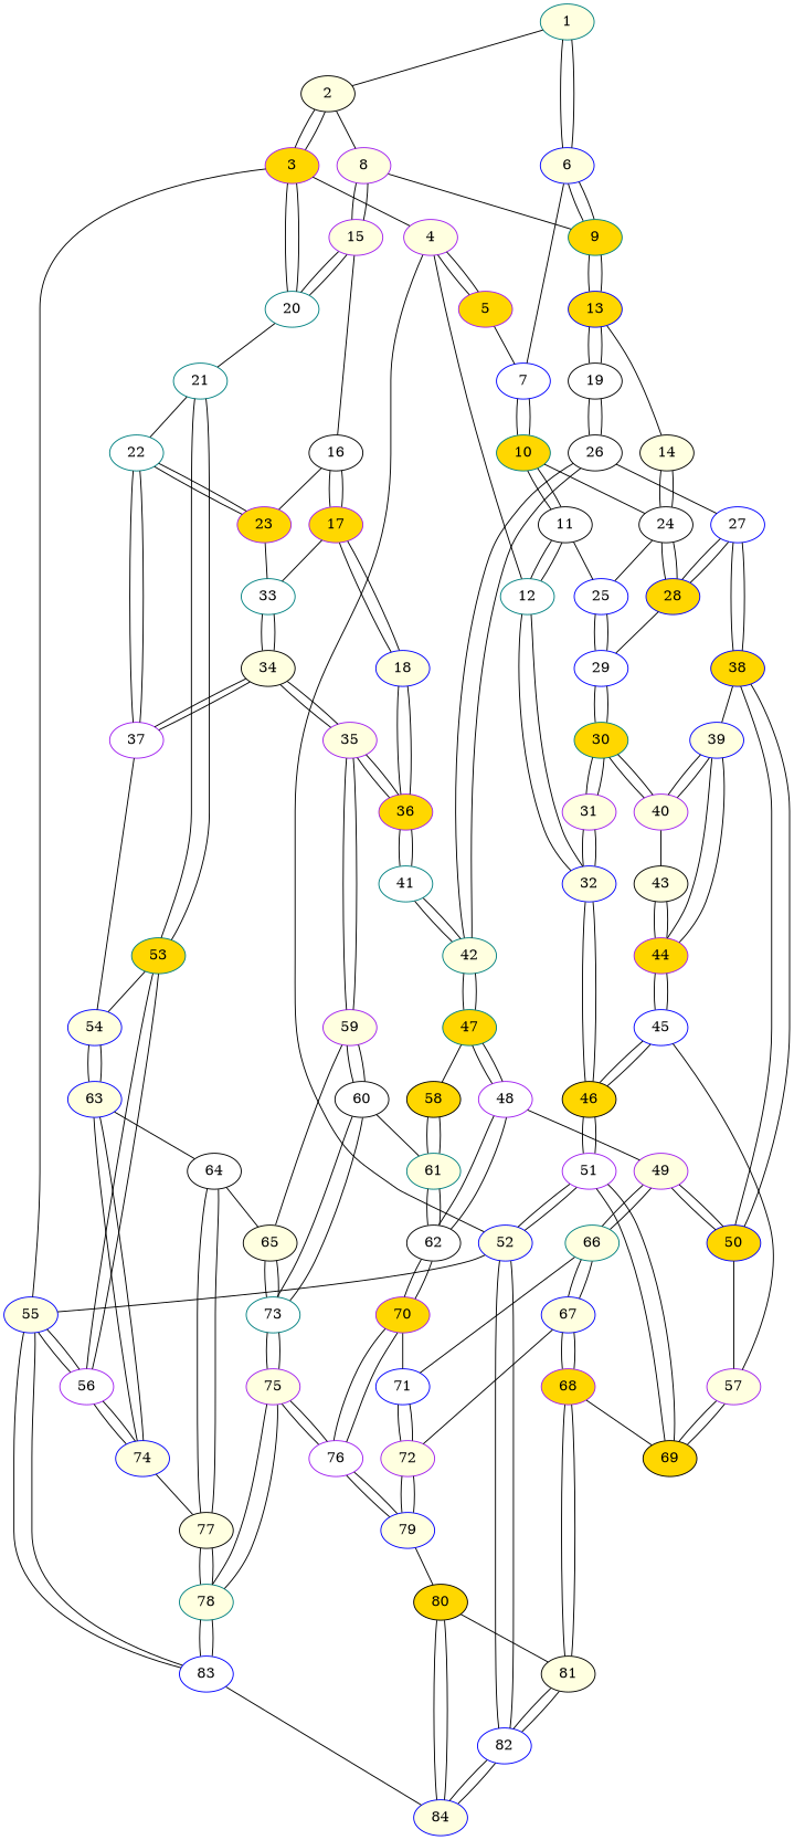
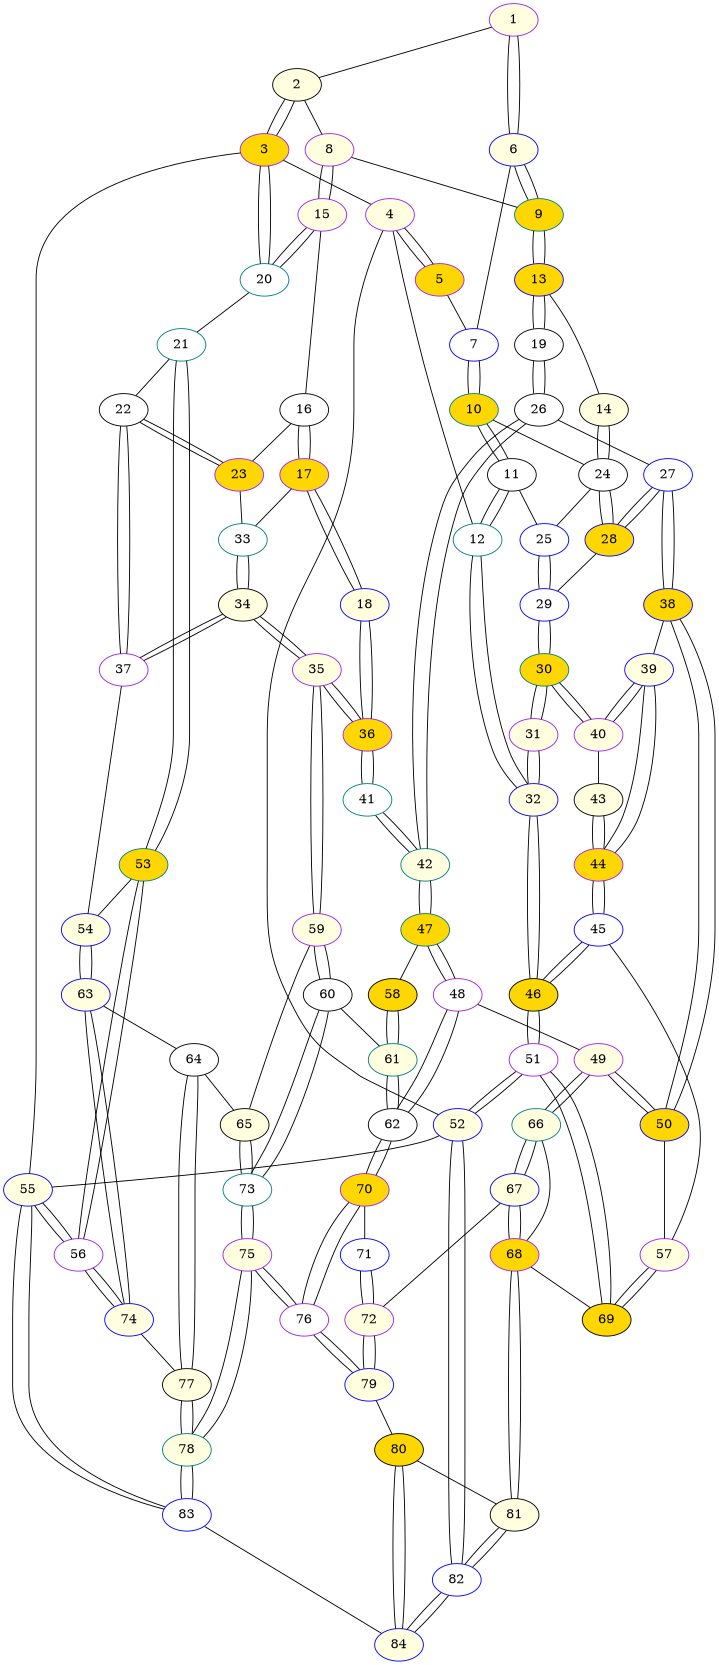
  graph {
    node [color=purple fillcolor=lightyellow style=filled]
    2 [color=black]
-   1 [color=teal]
+   1
    6 [color=blue]
    3 [fillcolor=gold]
    8
    7 [color=blue fillcolor=white]
    9 [color=teal fillcolor=gold]
    4
    20 [color=teal fillcolor=white]
    55 [color=blue]
    15
    5 [fillcolor=gold]
    12 [color=teal fillcolor=white]
    52 [color=blue]
    21 [color=teal fillcolor=white]
    56 [fillcolor=white]
    83 [color=blue fillcolor=white]
    32 [color=blue]
    82 [color=blue fillcolor=white]
    10 [color=teal fillcolor=gold]
    13 [color=blue fillcolor=gold]
    11 [color=black fillcolor=white]
    24 [color=black fillcolor=white]
    16 [color=black fillcolor=white]
    14 [color=black]
    19 [color=black fillcolor=white]
    25 [color=blue fillcolor=white]
    29 [color=blue fillcolor=white]
    46 [color=black fillcolor=gold]
    26 [color=black fillcolor=white]
    28 [color=blue fillcolor=gold]
    17 [fillcolor=gold]
    23 [fillcolor=gold]
    18 [color=blue]
    33 [color=teal fillcolor=white]
    36 [fillcolor=gold]
    34 [color=black]
    41 [color=teal fillcolor=white]
    27 [color=blue fillcolor=white]
    42 [color=teal]
-   22 [color=teal fillcolor=white]
+   22 [color=black fillcolor=white]
    53 [color=teal fillcolor=gold]
    37 [fillcolor=white]
    54 [color=blue]
    30 [color=teal fillcolor=gold]
    38 [color=blue fillcolor=gold]
    47 [color=teal fillcolor=gold]
    39 [color=blue]
    50 [color=blue fillcolor=gold]
    31
    40
    43 [color=black]
    51 [fillcolor=white]
    35
    59
    60 [color=black fillcolor=white]
    65 [color=black]
    63 [color=blue]
    44 [fillcolor=gold]
    57
    45 [color=blue fillcolor=white]
    48 [fillcolor=white]
    58 [color=black fillcolor=gold]
    69 [color=black fillcolor=gold]
    49
    62 [color=black fillcolor=white]
    61 [color=teal]
    66 [color=teal]
    70 [fillcolor=gold]
    67 [color=blue]
    71 [color=blue fillcolor=white]
    84 [color=blue]
    74 [color=blue]
    64 [color=black fillcolor=white]
    77 [color=black]
    73 [color=teal fillcolor=white]
    75
    76 [fillcolor=white]
    78 [color=teal]
    68 [fillcolor=gold]
    72
    81 [color=black]
    79 [color=blue]
    80 [color=black fillcolor=gold]
    2 -- 3
    2 -- 3
    2 -- 8
    1 -- 2
    1 -- 6
    1 -- 6
    6 -- 7
    6 -- 9
    6 -- 9
    3 -- 4
    3 -- 20
    3 -- 20
    3 -- 55
    8 -- 9
    8 -- 15
    8 -- 15
    7 -- 10
    7 -- 10
    9 -- 13
    9 -- 13
    4 -- 5
    4 -- 5
    4 -- 12
    4 -- 52
    20 -- 21
    55 -- 56
    55 -- 56
    55 -- 83
    55 -- 83
    15 -- 20
    15 -- 20
    15 -- 16
    5 -- 7
    12 -- 32
    12 -- 32
    52 -- 55
    52 -- 82
    52 -- 82
    21 -- 22
    21 -- 53
    21 -- 53
    56 -- 74
    56 -- 74
    83 -- 84
    32 -- 46
    32 -- 46
    82 -- 84
    82 -- 84
    10 -- 11
    10 -- 11
    10 -- 24
    13 -- 14
    13 -- 19
    13 -- 19
    11 -- 12
    11 -- 12
    11 -- 25
    24 -- 25
    24 -- 28
    24 -- 28
    16 -- 17
    16 -- 17
    16 -- 23
    14 -- 24
    14 -- 24
    19 -- 26
    19 -- 26
    25 -- 29
    25 -- 29
    29 -- 30
    29 -- 30
    46 -- 51
    46 -- 51
    26 -- 27
    26 -- 42
    26 -- 42
    28 -- 29
    17 -- 18
    17 -- 18
    17 -- 33
    23 -- 33
    18 -- 36
    18 -- 36
    33 -- 34
    33 -- 34
    36 -- 41
    36 -- 41
    34 -- 37
    34 -- 37
    34 -- 35
    34 -- 35
    41 -- 42
    41 -- 42
    27 -- 28
    27 -- 28
    27 -- 38
    27 -- 38
    42 -- 47
    42 -- 47
    22 -- 23
    22 -- 23
    22 -- 37
    22 -- 37
    53 -- 56
    53 -- 56
    53 -- 54
    37 -- 54
    54 -- 63
    54 -- 63
    30 -- 31
    30 -- 31
    30 -- 40
    30 -- 40
    38 -- 39
    38 -- 50
    38 -- 50
    47 -- 48
    47 -- 48
    47 -- 58
    39 -- 40
    39 -- 40
    39 -- 44
    39 -- 44
    50 -- 57
    31 -- 32
    31 -- 32
    40 -- 43
    43 -- 44
    43 -- 44
    51 -- 52
    51 -- 52
    51 -- 69
    51 -- 69
    35 -- 36
    35 -- 36
    35 -- 59
    35 -- 59
    59 -- 60
    59 -- 60
    59 -- 65
    60 -- 61
    60 -- 73
    60 -- 73
    65 -- 73
    65 -- 73
    63 -- 74
    63 -- 74
    63 -- 64
    44 -- 45
    44 -- 45
    57 -- 69
    57 -- 69
    45 -- 46
    45 -- 46
    45 -- 57
    48 -- 49
    48 -- 62
    48 -- 62
    58 -- 61
    58 -- 61
    49 -- 50
    49 -- 50
    49 -- 66
    49 -- 66
    62 -- 70
    62 -- 70
    61 -- 62
    61 -- 62
    66 -- 67
    66 -- 67
-   66 -- 71
+   66 -- 68
    70 -- 71
    70 -- 76
    70 -- 76
    67 -- 68
    67 -- 68
    67 -- 72
    71 -- 72
    71 -- 72
    74 -- 77
    64 -- 65
    64 -- 77
    64 -- 77
    77 -- 78
    77 -- 78
    73 -- 75
    73 -- 75
    75 -- 76
    75 -- 76
    75 -- 78
    75 -- 78
    76 -- 79
    76 -- 79
    78 -- 83
    78 -- 83
    68 -- 69
    68 -- 81
    68 -- 81
    72 -- 79
    72 -- 79
    81 -- 82
    81 -- 82
    79 -- 80
    80 -- 84
    80 -- 84
    80 -- 81
  }
